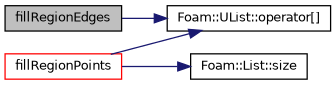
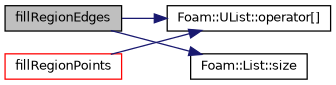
  digraph {
    rankdir=LR
    node [color=black fontname=Helvetica fontsize=10 shape=record]
    edge [color=midnightblue fontname=Helvetica fontsize=10 labelfontname=Helvetica labelfontsize=10 style=solid]
    n1 [fillcolor=grey75 fontcolor=black height=0.2 label=fillRegionEdges style=filled width=0.4]
    n2 [height=0.2 label="Foam::UList::operator[]" width=0.4]
    n3 [height=0.2 label="Foam::List::size" width=0.4]
    n4 [color=red height=0.2 label=fillRegionPoints width=0.4]
    n1 -> n2
-   n4 -> n3
+   n1 -> n3
    n4 -> n2
  }
